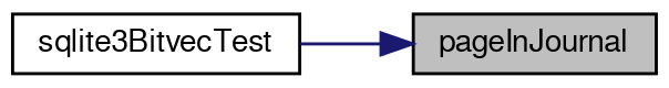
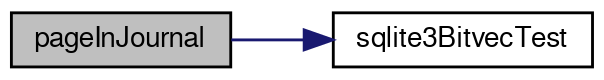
  digraph {
    rankdir=LR
    node [color=black fontname=FreeSans fontsize=10 shape=record style=filled]
    n1 [fillcolor=grey75 fontcolor=black height=0.2 label=pageInJournal width=0.4]
    n2 [fillcolor=white height=0.2 label=sqlite3BitvecTest width=0.4]
-   n2 -> n1 [color=midnightblue fontname=FreeSans fontsize=10 labelfontname=FreeSans labelfontsize=10 style=solid]
+   n1 -> n2 [color=midnightblue fontname=FreeSans fontsize=10 labelfontname=FreeSans labelfontsize=10 style=solid]
  }
